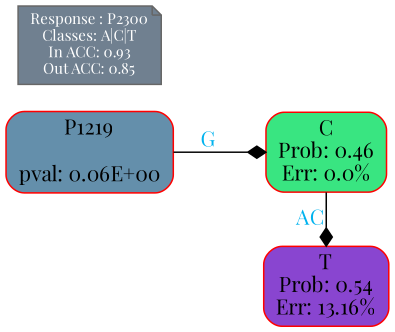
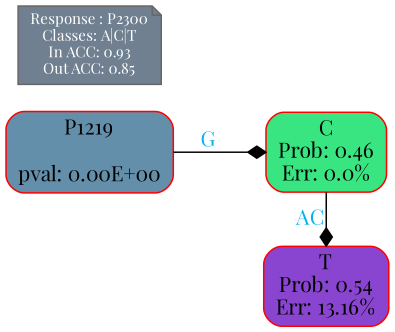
  digraph {
    fontname="Playfair Display"
    rankdir=LR
    ranksep=equally
    splines=polylines
    node [color=red fontname="Playfair Display" shape=box style="filled, rounded"]
    edge [arrowhead=diamond fontcolor=deepskyblue2 fontname="Playfair Display"]
    n1 [fillcolor="#8945d0" label="T\nProb: 0.54\nErr: 13.16%"]
    n2 [fillcolor="#39e581" label="C\nProb: 0.46\nErr: 0.0%"]
    n3 [align=left color=gray40 fillcolor=slategray fontcolor=white fontsize=10 label="Response : P2300\nClasses: A|C|T\nIn ACC: 0.93\nOut ACC: 0.85\n" shape=note style=filled]
-   n4 [fillcolor="#648fab" label="P1219\n\npval: 0.06E+00"]
+   n4 [fillcolor="#648fab" label="P1219\n\npval: 0.00E+00"]
    subgraph sub_1 {
      rank=same
      n1
      n2
    }
    subgraph sub_2 {
      rank=same
      n3
      n4
    }
    n2 -> n1 [label=AC]
    n4 -> n2 [label=G]
  }
